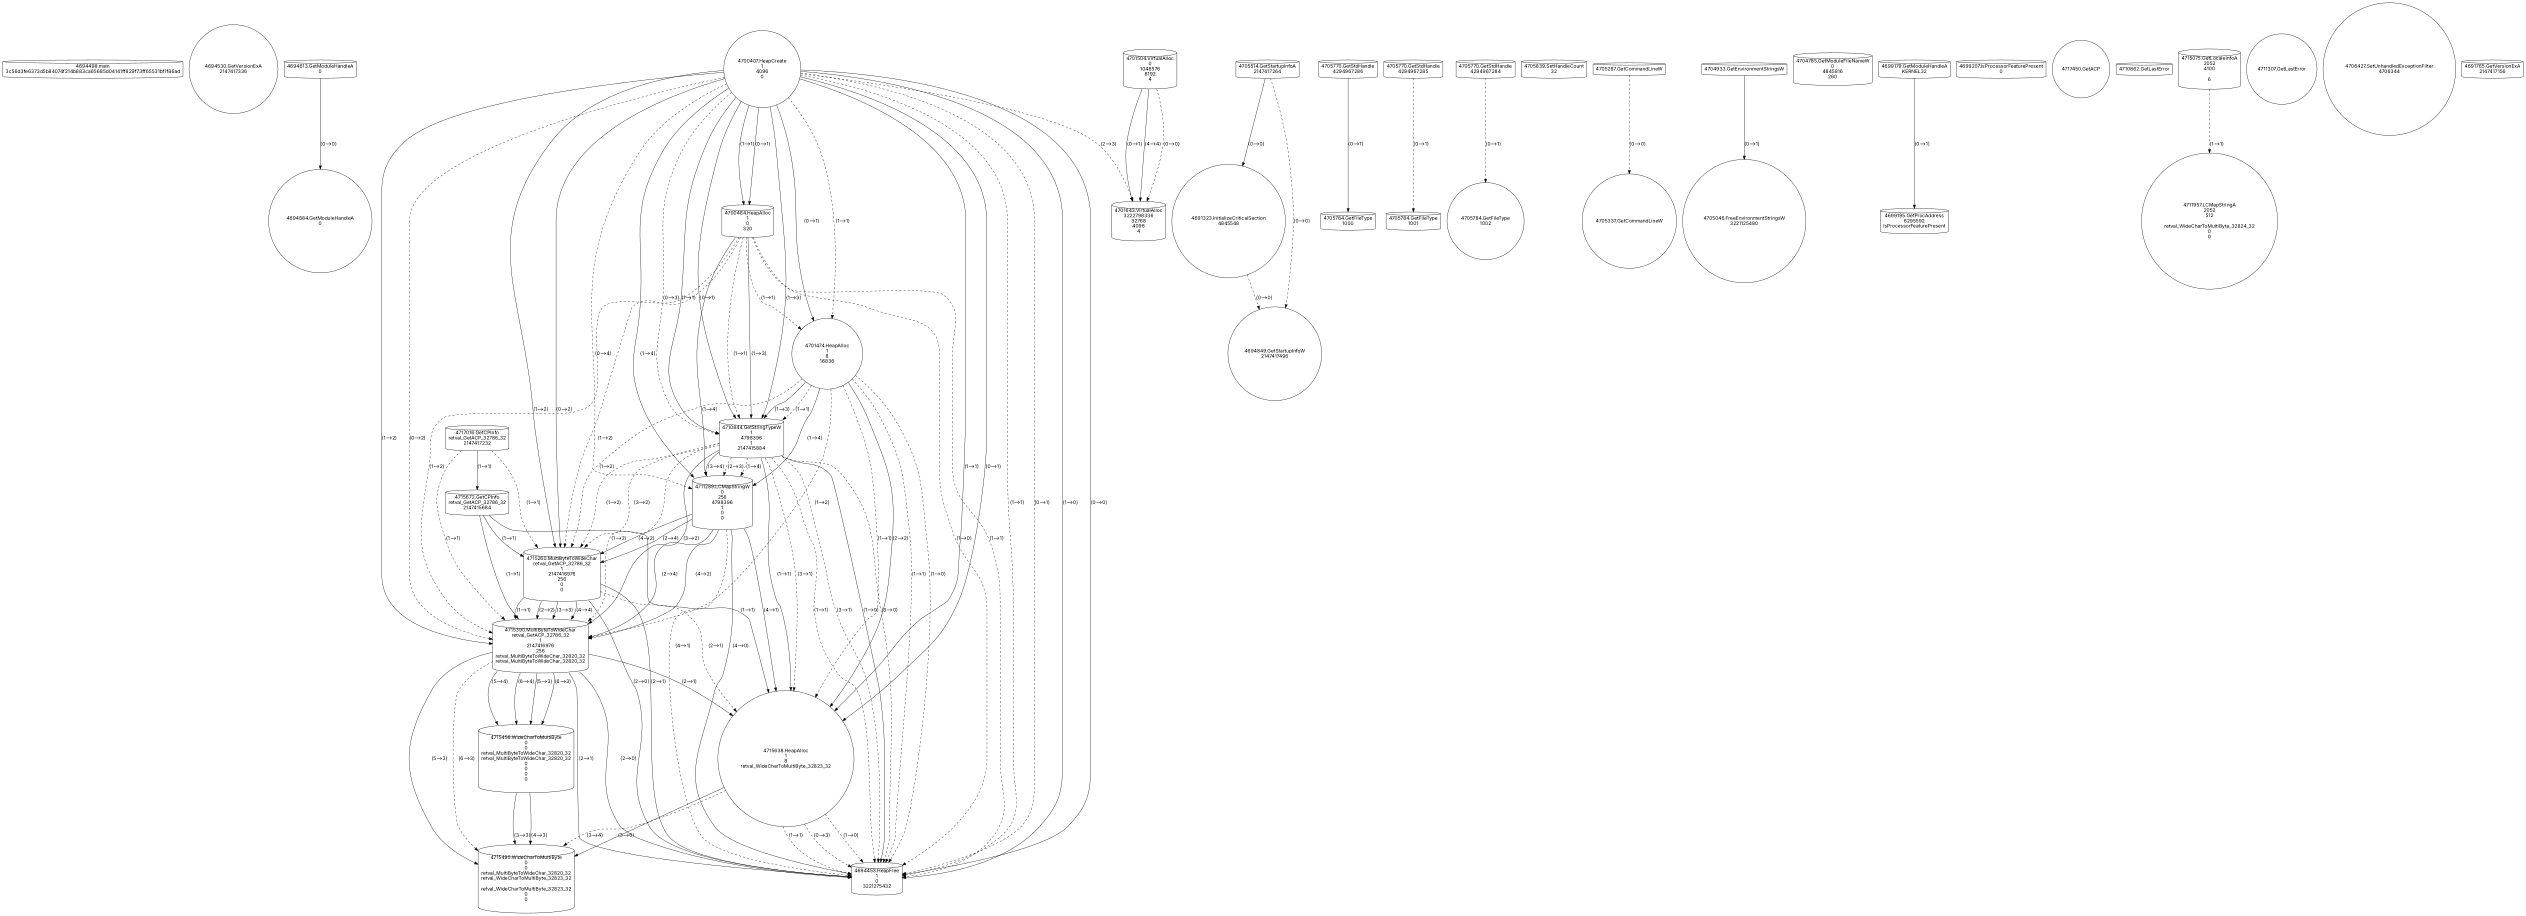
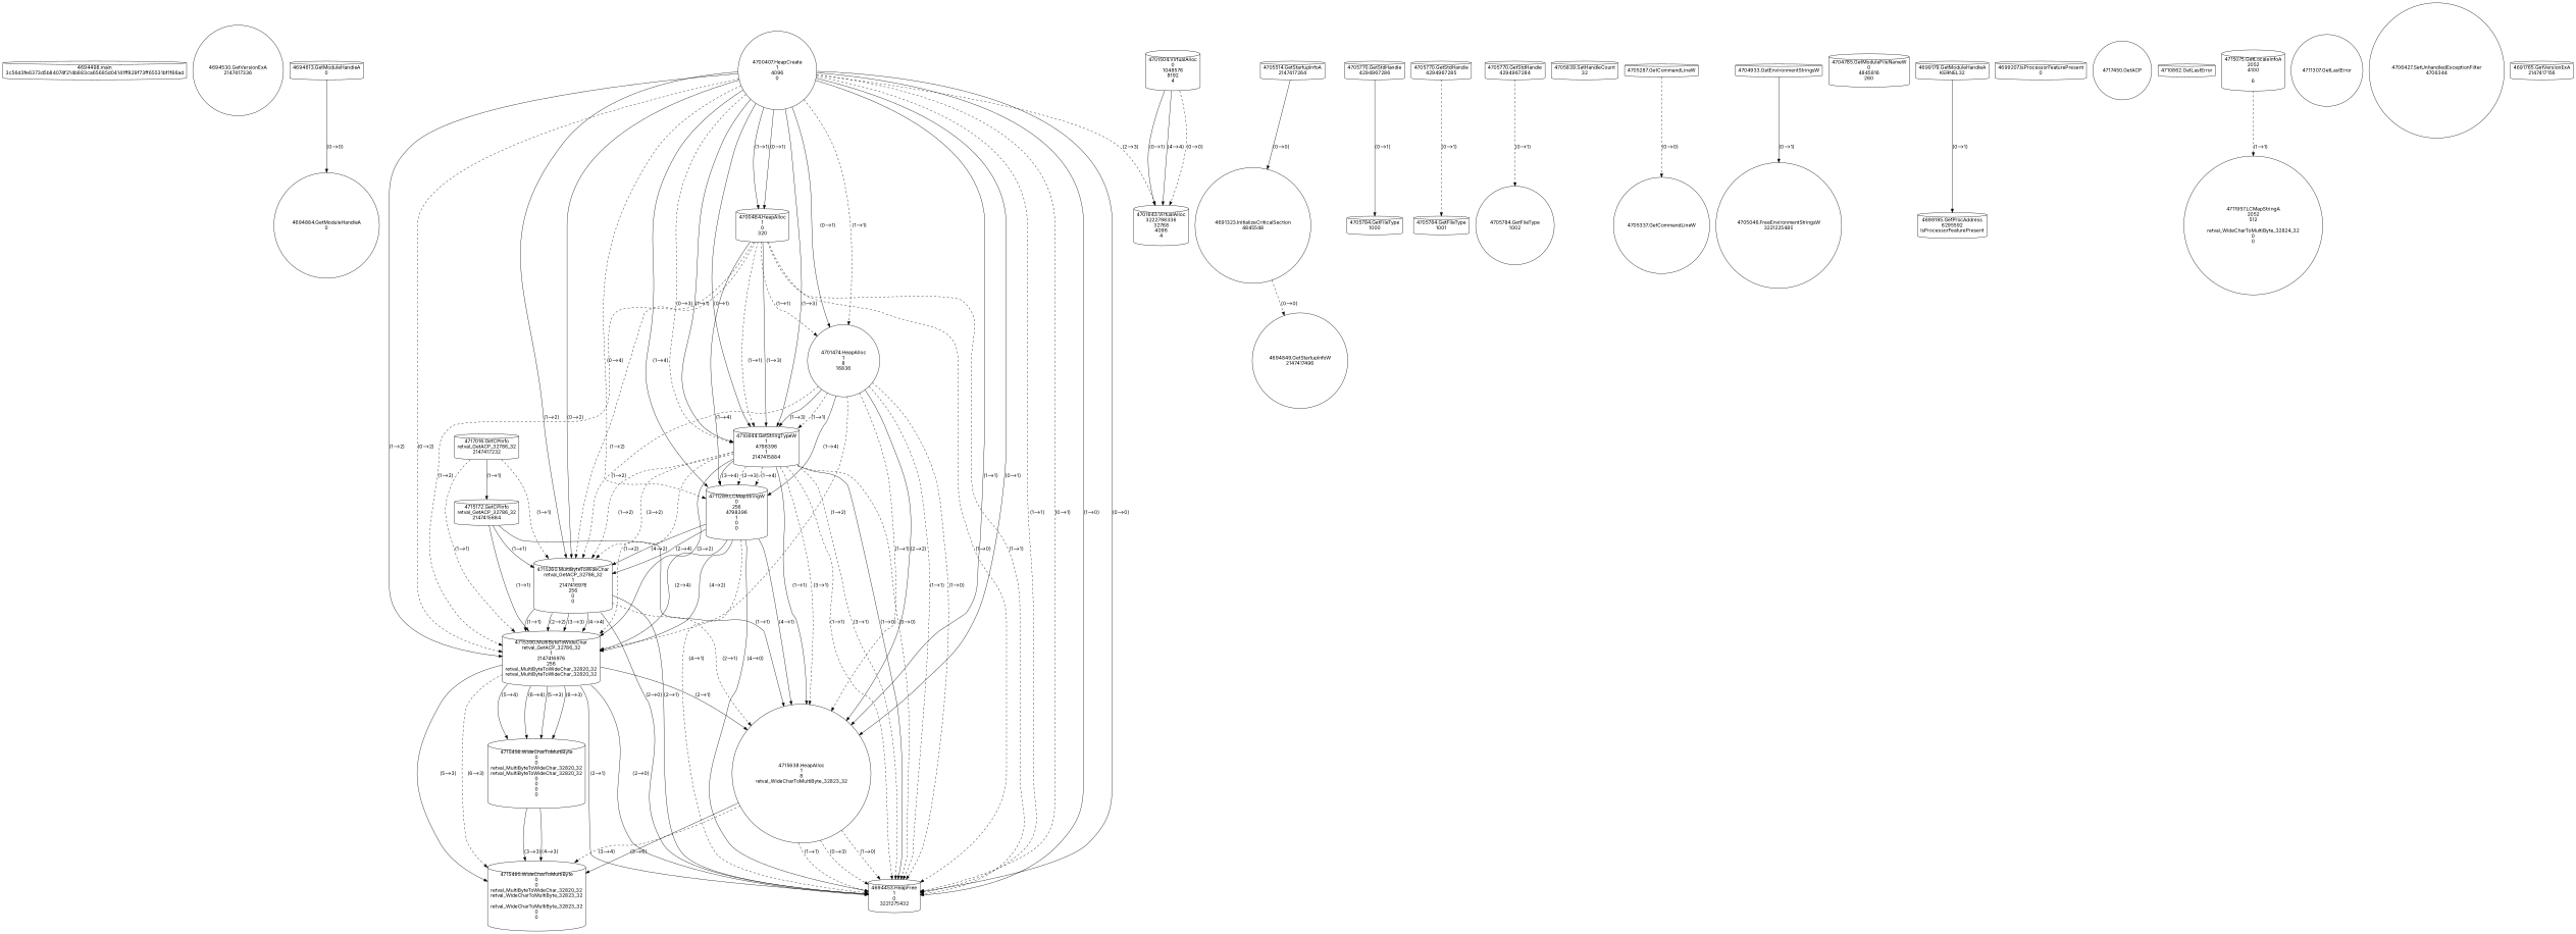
  digraph {
    fontname=Inter
    node [fontname=Inter shape=cylinder]
    edge [fontname=Inter style=solid]
    n1 [label="4694498.main\n3c56d3fe6373d5b84074f214b883ca65685d04141ff829f73ff65531bf1f86ad"]
    n2 [label="4694530.GetVersionExA\n2147417336" shape=circle]
    n3 [label="4694613.GetModuleHandleA\n0"]
    n4 [label="4694884.GetModuleHandleA\n0" shape=circle]
    n5 [label="4700407.HeapCreate\n1\n4096\n0" shape=circle]
    n6 [label="4700484.HeapAlloc\n1\n0\n320"]
    n7 [label="4701474.HeapAlloc\n1\n8\n16836" shape=circle]
    n8 [label="4701643.VirtualAlloc\n3222798336\n32768\n4096\n4"]
    n9 [label="4710844.GetStringTypeW\n1\n4798396\n1\n2147415884"]
    n10 [label="4711289.LCMapStringW\n0\n256\n4798396\n1\n0\n0"]
    n11 [label="4715260.MultiByteToWideChar\nretval_GetACP_32786_32\n1\n2147416976\n256\n0\n0"]
    n12 [label="4715390.MultiByteToWideChar\nretval_GetACP_32786_32\n1\n2147416976\n256\nretval_MultiByteToWideChar_32820_32\nretval_MultiByteToWideChar_32820_32"]
    n13 [label="4715638.HeapAlloc\n1\n8\nretval_WideCharToMultiByte_32823_32" shape=circle]
    n14 [label="4694453.HeapFree\n1\n0\n3221275432"]
    n15 [label="4715456.WideCharToMultiByte\n0\n0\nretval_MultiByteToWideChar_32820_32\nretval_MultiByteToWideChar_32820_32\n0\n0\n0\n0"]
    n16 [label="4715495.WideCharToMultiByte\n0\n0\nretval_MultiByteToWideChar_32820_32\nretval_WideCharToMultiByte_32823_32\n\nretval_WideCharToMultiByte_32823_32\n0\n0"]
    n17 [label="4701504.VirtualAlloc\n0\n1048576\n8192\n4"]
    n18 [label="4705514.GetStartupInfoA\n2147417264"]
    n19 [label="4691323.InitializeCriticalSection\n4845548" shape=circle]
    n20 [label="4694849.GetStartupInfoW\n2147417496" shape=circle]
    n21 [label="4705770.GetStdHandle\n4294967286"]
    n22 [label="4705784.GetFileType\n1000"]
    n23 [label="4705770.GetStdHandle\n4294967285"]
    n24 [label="4705784.GetFileType\n1001"]
    n25 [label="4705770.GetStdHandle\n4294967284"]
    n26 [label="4705784.GetFileType\n1002" shape=circle]
    n27 [label="4705839.SetHandleCount\n32"]
    n28 [label="4705287.GetCommandLineW\n"]
    n29 [label="4705337.GetCommandLineW\n" shape=circle]
    n30 [label="4704933.GetEnvironmentStringsW\n"]
-   n31 [label="4705046.FreeEnvironmentStringsW\n3221125480" shape=circle]
+   n31 [label="4705046.FreeEnvironmentStringsW\n3221225480" shape=circle]
    n32 [label="4704785.GetModuleFileNameW\n0\n4845816\n260"]
    n33 [label="4699179.GetModuleHandleA\nKERNEL32"]
    n34 [label="4699195.GetProcAddress\n6295592\nIsProcessorFeaturePresent"]
    n35 [label="4699207.IsProcessorFeaturePresent\n0"]
    n36 [label="4717450.GetACP\n" shape=circle]
    n37 [label="4717016.GetCPInfo\nretval_GetACP_32786_32\n2147417232"]
-   n38 [label="4715672.GetCPInfo\nretval_GetACP_32786_32\n2147415684"]
+   n38 [label="4715172.GetCPInfo\nretval_GetACP_32786_32\n2147415684"]
    n39 [label="4710862.GetLastError\n"]
    n40 [label="4715075.GetLocaleInfoA\n2052\n4100\n\n6"]
    n41 [label="4711957.LCMapStringA\n2052\n512\n\nretval_WideCharToMultiByte_32824_32\n0\n0" shape=circle]
    n42 [label="4711307.GetLastError\n" shape=circle]
    n43 [label="4706427.SetUnhandledExceptionFilter\n4706344" shape=circle]
    n44 [label="4691765.GetVersionExA\n2147417156"]
    n3 -> n4 [label="(0-->0)"]
    n5 -> n6 [label="(1-->1)"]
    n5 -> n6 [label="(0-->1)"]
    n5 -> n7 [label="(1-->1)" style=dashed]
    n5 -> n7 [label="(0-->1)"]
    n5 -> n8 [label="(2-->3)" style=dashed]
    n5 -> n9 [label="(1-->1)"]
    n5 -> n9 [label="(0-->1)"]
    n5 -> n9 [label="(1-->3)"]
    n5 -> n9 [label="(0-->3)" style=dashed]
    n5 -> n10 [label="(1-->4)"]
    n5 -> n10 [label="(0-->4)" style=dashed]
    n5 -> n11 [label="(1-->2)"]
    n5 -> n11 [label="(0-->2)"]
    n5 -> n12 [label="(1-->2)"]
    n5 -> n12 [label="(0-->2)" style=dashed]
    n5 -> n13 [label="(1-->1)"]
    n5 -> n13 [label="(0-->1)"]
    n5 -> n14 [label="(1-->1)" style=dashed]
    n5 -> n14 [label="(0-->1)" style=dashed]
    n5 -> n14 [label="(1-->0)"]
    n5 -> n14 [label="(0-->0)"]
    n6 -> n7 [label="(1-->1)" style=dashed]
    n6 -> n9 [label="(1-->1)" style=dashed]
    n6 -> n9 [label="(1-->3)"]
    n6 -> n10 [label="(1-->4)"]
    n6 -> n11 [label="(1-->2)" style=dashed]
    n6 -> n12 [label="(1-->2)" style=dashed]
    n6 -> n14 [label="(1-->1)" style=dashed]
    n6 -> n14 [label="(1-->0)" style=dashed]
    n7 -> n9 [label="(1-->1)" style=dashed]
    n7 -> n9 [label="(1-->3)"]
    n7 -> n10 [label="(1-->4)"]
    n7 -> n11 [label="(1-->2)" style=dashed]
    n7 -> n12 [label="(1-->2)" style=dashed]
    n7 -> n13 [label="(1-->1)" style=dashed]
    n7 -> n13 [label="(2-->2)"]
    n7 -> n14 [label="(1-->1)" style=dashed]
    n7 -> n14 [label="(1-->0)" style=dashed]
    n9 -> n10 [label="(2-->3)" style=dashed]
    n9 -> n10 [label="(1-->4)" style=dashed]
    n9 -> n10 [label="(3-->4)"]
    n9 -> n11 [label="(1-->2)" style=dashed]
    n9 -> n11 [label="(3-->2)" style=dashed]
    n9 -> n12 [label="(1-->2)" style=dashed]
    n9 -> n12 [label="(3-->2)"]
    n9 -> n13 [label="(1-->1)"]
    n9 -> n13 [label="(3-->1)" style=dashed]
    n9 -> n14 [label="(1-->1)" style=dashed]
    n9 -> n14 [label="(3-->1)" style=dashed]
    n9 -> n14 [label="(1-->0)"]
    n9 -> n14 [label="(3-->0)" style=dashed]
    n10 -> n11 [label="(4-->2)"]
    n10 -> n11 [label="(2-->4)"]
    n10 -> n12 [label="(4-->2)"]
    n10 -> n12 [label="(2-->4)"]
    n10 -> n13 [label="(4-->1)"]
    n10 -> n14 [label="(4-->1)" style=dashed]
    n10 -> n14 [label="(4-->0)"]
    n11 -> n12 [label="(1-->1)"]
    n11 -> n12 [label="(2-->2)"]
    n11 -> n12 [label="(3-->3)"]
    n11 -> n12 [label="(4-->4)"]
    n11 -> n13 [label="(2-->1)" style=dashed]
    n11 -> n14 [label="(2-->1)"]
    n11 -> n14 [label="(2-->0)"]
    n12 -> n13 [label="(2-->1)"]
    n12 -> n14 [label="(2-->1)"]
    n12 -> n14 [label="(2-->0)"]
    n12 -> n15 [label="(5-->3)"]
    n12 -> n15 [label="(6-->3)"]
    n12 -> n15 [label="(5-->4)"]
    n12 -> n15 [label="(6-->4)"]
    n12 -> n16 [label="(5-->3)"]
    n12 -> n16 [label="(6-->3)" style=dashed]
    n13 -> n14 [label="(1-->1)" style=dashed]
    n13 -> n14 [label="(0-->3)" style=dashed]
    n13 -> n14 [label="(1-->0)" style=dashed]
    n13 -> n16 [label="(3-->4)" style=dashed]
    n13 -> n16 [label="(3-->6)"]
    n15 -> n16 [label="(3-->3)"]
    n15 -> n16 [label="(4-->3)"]
    n17 -> n8 [label="(0-->1)"]
    n17 -> n8 [label="(4-->4)"]
    n17 -> n8 [label="(0-->0)" style=dashed]
    n18 -> n19 [label="(0-->0)"]
-   n18 -> n20 [label="(0-->0)" style=dashed]
    n19 -> n20 [label="(0-->0)" style=dashed]
    n21 -> n22 [label="(0-->1)"]
    n23 -> n24 [label="(0-->1)" style=dashed]
    n25 -> n26 [label="(0-->1)" style=dashed]
    n28 -> n29 [label="(0-->0)" style=dashed]
    n30 -> n31 [label="(0-->1)"]
    n33 -> n34 [label="(0-->1)"]
    n37 -> n11 [label="(1-->1)" style=dashed]
    n37 -> n12 [label="(1-->1)" style=dashed]
    n37 -> n38 [label="(1-->1)"]
    n38 -> n11 [label="(1-->1)"]
    n38 -> n12 [label="(1-->1)"]
    n38 -> n13 [label="(1-->1)"]
    n40 -> n41 [label="(1-->1)" style=dashed]
  }
